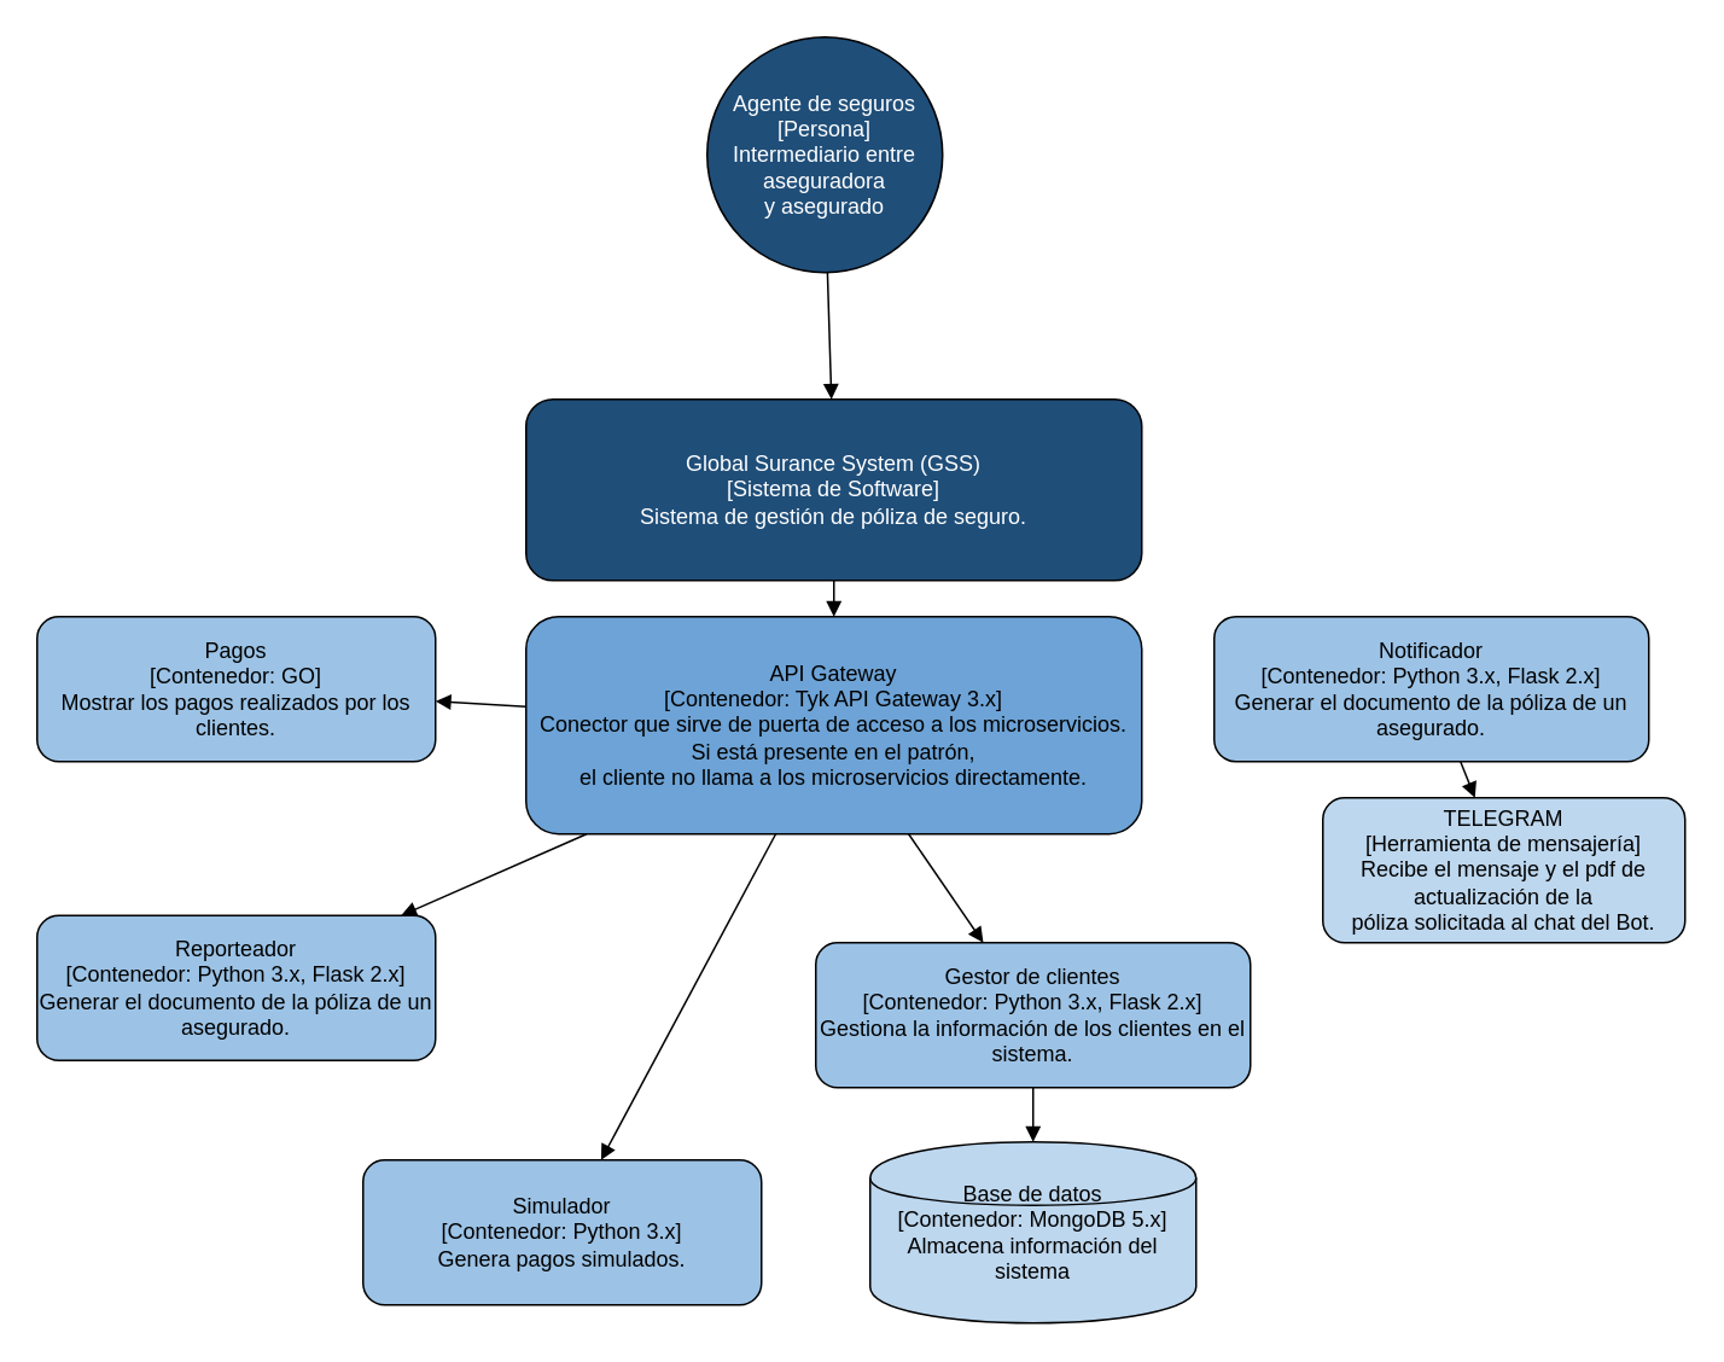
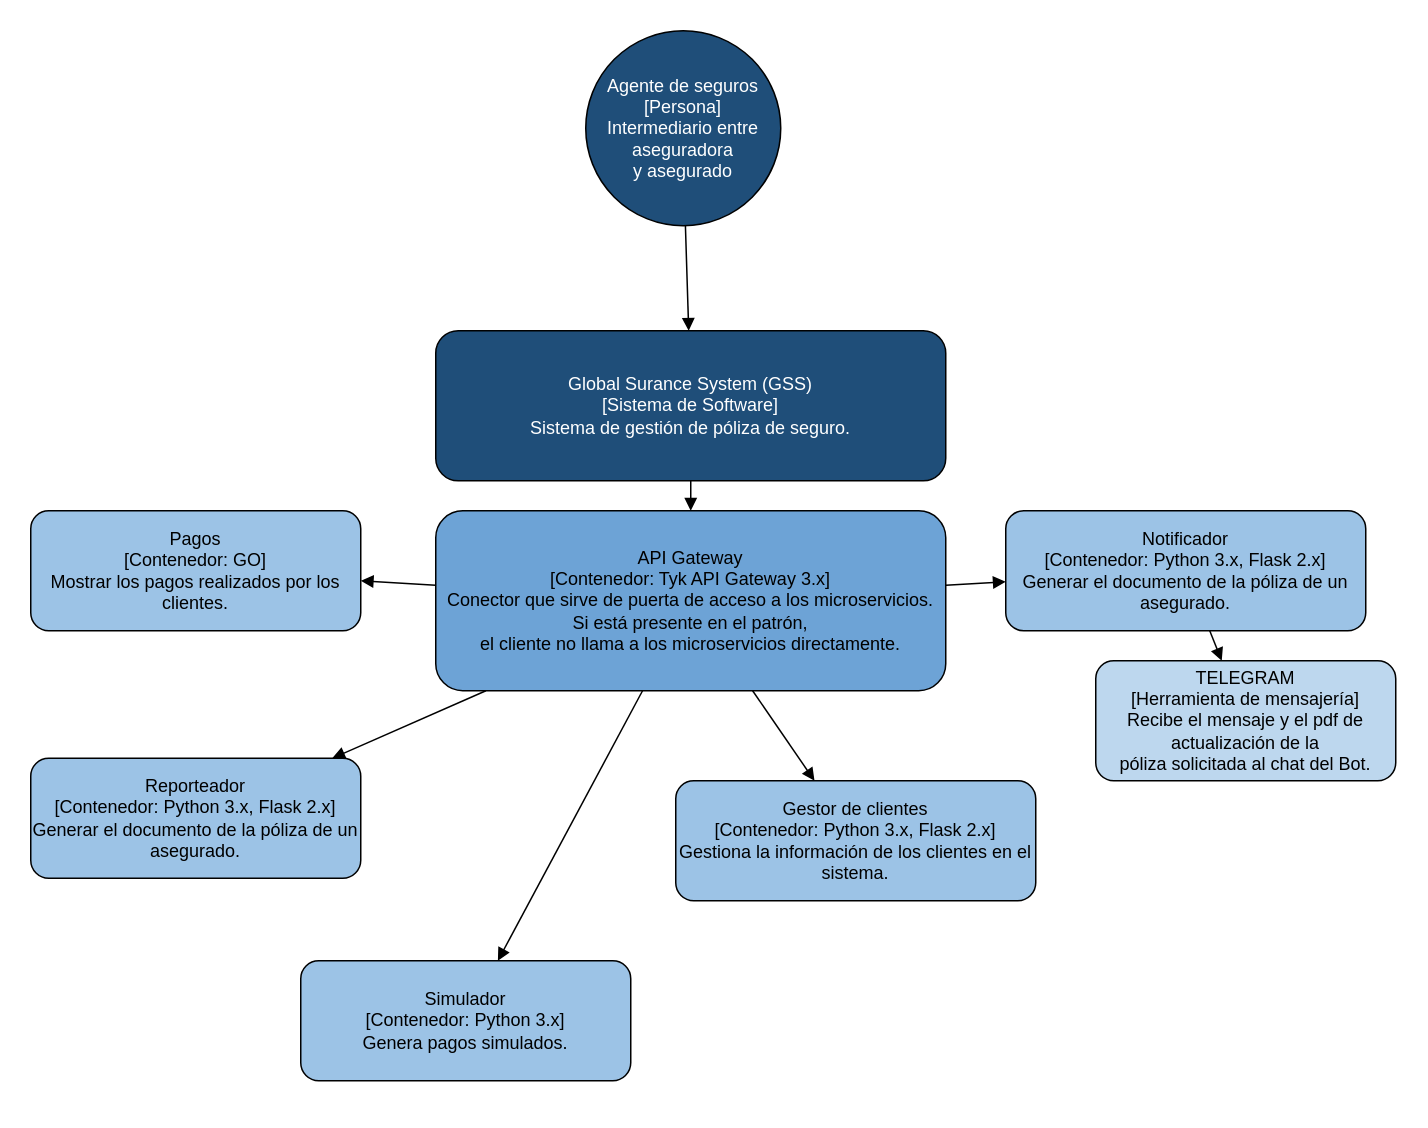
  <mxCell id="0" />
  <mxCell id="1" parent="0" />
  <mxCell id="2" value="Agente de seguros&#10;[Persona]&#10;Intermediario entre aseguradora&#10;y asegurado" style="ellipse;html=1;aspect=fixed;whiteSpace=wrap;fillColor=#1F4E79;fontColor=#FFFFFF;" parent="1" vertex="1"><mxGeometry x="390" width="130" height="130" as="geometry" y="20" /></mxCell>
  <mxCell id="3" value="Global Surance System (GSS)&#10;[Sistema de Software]&#10;Sistema de gestión de póliza de seguro." style="rounded=1;whiteSpace=wrap;html=1;fillColor=#1F4E79;fontColor=#FFFFFF;" parent="1" vertex="1"><mxGeometry x="290" y="220" width="340" height="100" as="geometry" /></mxCell>
  <mxCell id="4" value="API Gateway&#10;[Contenedor: Tyk API Gateway 3.x]&#10;Conector que sirve de puerta de acceso a los microservicios. Si está presente en el patrón,&#10;el cliente no llama a los microservicios directamente." style="rounded=1;whiteSpace=wrap;html=1;fillColor=#6DA3D6;" parent="1" vertex="1"><mxGeometry x="290" y="340" width="340" height="120" as="geometry" /></mxCell>
  <mxCell id="5" value="Pagos&#10;[Contenedor: GO]&#10;Mostrar los pagos realizados por los clientes." style="rounded=1;whiteSpace=wrap;html=1;fillColor=#9CC3E6;" parent="1" vertex="1"><mxGeometry x="20" y="340" width="220" height="80" as="geometry" /></mxCell>
  <mxCell id="6" value="Reporteador&#10;[Contenedor: Python 3.x, Flask 2.x]&#10;Generar el documento de la póliza de un asegurado." style="rounded=1;whiteSpace=wrap;html=1;fillColor=#9CC3E6;" parent="1" vertex="1"><mxGeometry x="20" y="505" width="220" height="80" as="geometry" /></mxCell>
  <mxCell id="7" value="Gestor de clientes&#10;[Contenedor: Python 3.x, Flask 2.x]&#10;Gestiona la información de los clientes en el sistema." style="rounded=1;whiteSpace=wrap;html=1;fillColor=#9CC3E6;" parent="1" vertex="1"><mxGeometry x="450" y="520" width="240" height="80" as="geometry" /></mxCell>
- <mxCell id="8" value="Base de datos&#10;[Contenedor: MongoDB 5.x]&#10;Almacena información del sistema" style="shape=cylinder;whiteSpace=wrap;html=1;fillColor=#BDD7EE;" parent="1" vertex="1"><mxGeometry x="480" y="630" width="180" height="100" as="geometry" /></mxCell>
  <mxCell id="9" value="Notificador&#10;[Contenedor: Python 3.x, Flask 2.x]&#10;Generar el documento de la póliza de un asegurado." style="rounded=1;whiteSpace=wrap;html=1;fillColor=#9CC3E6;" parent="1" vertex="1"><mxGeometry x="670" y="340" width="240" height="80" as="geometry" /></mxCell>
  <mxCell id="10" value="Simulador&#10;[Contenedor: Python 3.x]&#10;Genera pagos simulados." style="rounded=1;whiteSpace=wrap;html=1;fillColor=#9CC3E6;" parent="1" vertex="1"><mxGeometry x="200" y="640" width="220" height="80" as="geometry" /></mxCell>
  <mxCell id="11" value="TELEGRAM&#10;[Herramienta de mensajería]&#10;Recibe el mensaje y el pdf de actualización de la&#10;póliza solicitada al chat del Bot." style="rounded=1;whiteSpace=wrap;html=1;fillColor=#BDD7EE;" parent="1" vertex="1"><mxGeometry x="730" y="440" width="200" height="80" as="geometry" /></mxCell>
  <mxCell id="12" style="endArrow=block;" parent="1" source="2" target="3" edge="1"><mxGeometry relative="1" as="geometry" /></mxCell>
  <mxCell id="13" style="endArrow=block;" parent="1" source="3" target="4" edge="1"><mxGeometry relative="1" as="geometry" /></mxCell>
  <mxCell id="14" style="endArrow=block;" parent="1" source="4" target="5" edge="1"><mxGeometry relative="1" as="geometry" /></mxCell>
  <mxCell id="15" style="endArrow=block;" parent="1" source="4" target="6" edge="1"><mxGeometry relative="1" as="geometry" /></mxCell>
  <mxCell id="16" style="endArrow=block;" parent="1" source="4" target="7" edge="1"><mxGeometry relative="1" as="geometry" /></mxCell>
- <mxCell id="17" style="endArrow=block;" parent="1" source="7" target="8" edge="1"><mxGeometry relative="1" as="geometry" /></mxCell>
+ <mxCell id="18" style="endArrow=block;" parent="1" source="4" target="9" edge="1"><mxGeometry relative="1" as="geometry" /></mxCell>
  <mxCell id="19" style="endArrow=block;" parent="1" source="9" target="11" edge="1"><mxGeometry relative="1" as="geometry" /></mxCell>
  <mxCell id="20" style="endArrow=block;" parent="1" source="4" target="10" edge="1"><mxGeometry relative="1" as="geometry" /></mxCell>
